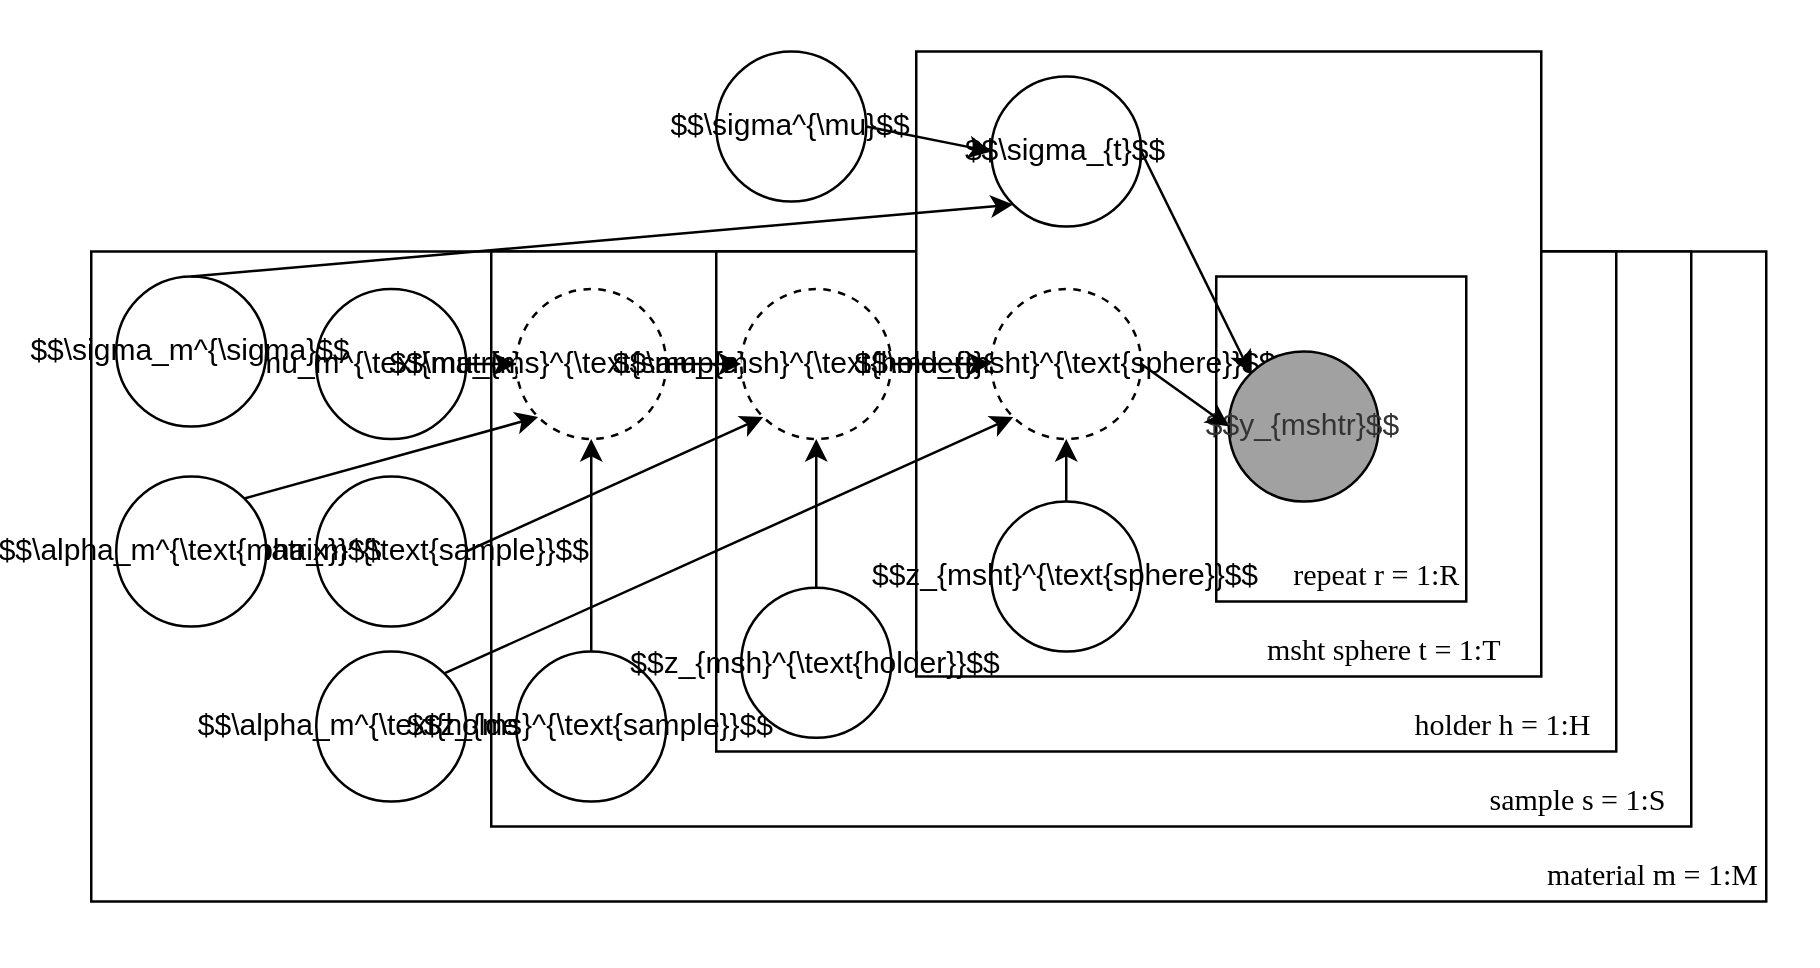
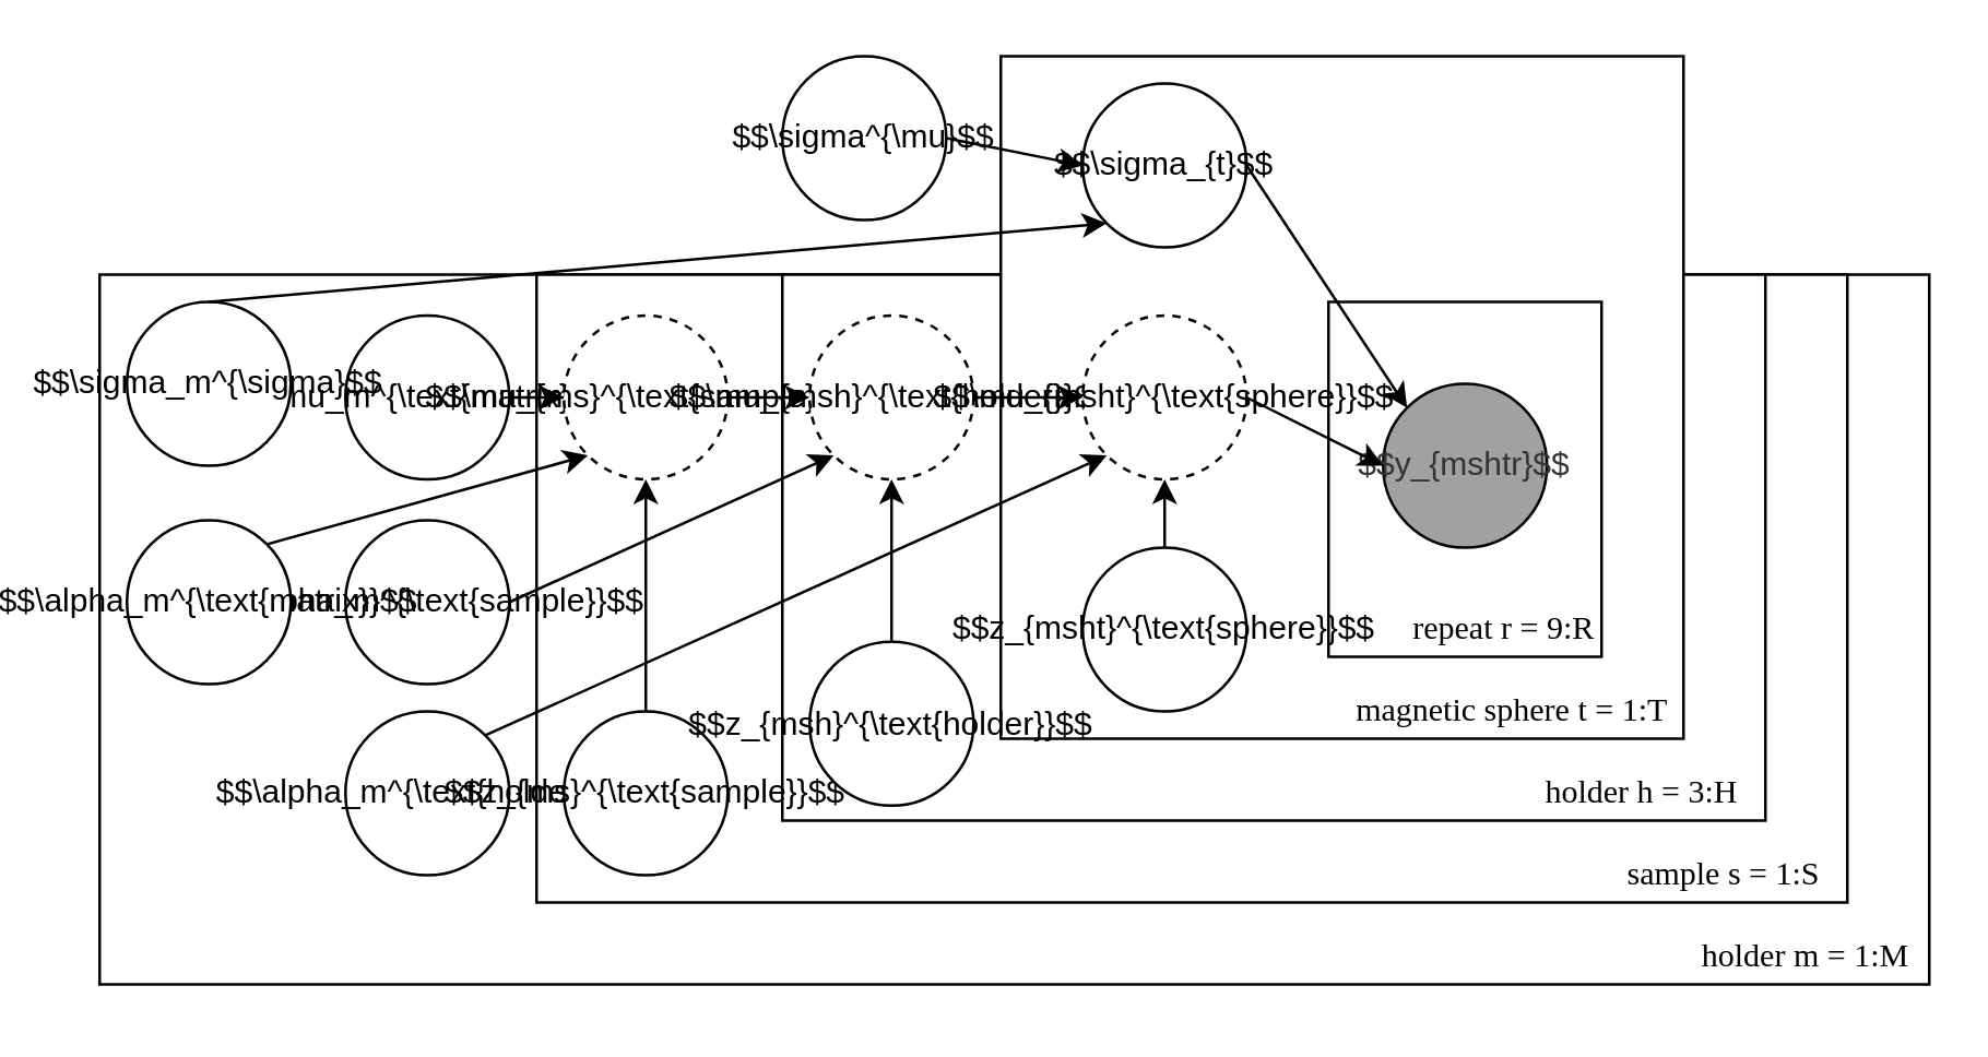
  <mxCell id="0" />
  <mxCell id="1" parent="0" />
  <mxCell id="2" value="" style="rounded=0;whiteSpace=wrap;html=1;" parent="1" vertex="1"><mxGeometry x="20" y="100" width="670" height="260" as="geometry" /></mxCell>
  <mxCell id="3" value="" style="rounded=0;whiteSpace=wrap;html=1;" parent="1" vertex="1"><mxGeometry x="180" y="100" width="480" height="230" as="geometry" /></mxCell>
  <mxCell id="4" value="" style="rounded=0;whiteSpace=wrap;html=1;" parent="1" vertex="1"><mxGeometry x="270" y="100" width="360" height="200" as="geometry" /></mxCell>
  <mxCell id="5" value="" style="rounded=0;whiteSpace=wrap;html=1;" parent="1" vertex="1"><mxGeometry x="350" y="20" width="250" height="250" as="geometry" /></mxCell>
  <mxCell id="6" value="$$\alpha_m^{\text{sample}}$$" style="ellipse;whiteSpace=wrap;html=1;aspect=fixed;" parent="1" vertex="1"><mxGeometry x="110" y="190" width="60" height="60" as="geometry" /></mxCell>
  <mxCell id="7" value="$$\alpha_m^{\text{holder}}$$" style="ellipse;whiteSpace=wrap;html=1;aspect=fixed;" parent="1" vertex="1"><mxGeometry x="110" y="260" width="60" height="60" as="geometry" /></mxCell>
  <mxCell id="8" value="$$\alpha_m^{\text{matrix}}$$" style="ellipse;whiteSpace=wrap;html=1;aspect=fixed;" parent="1" vertex="1"><mxGeometry x="30" y="190" width="60" height="60" as="geometry" /></mxCell>
  <mxCell id="9" style="edgeStyle=orthogonalEdgeStyle;rounded=0;orthogonalLoop=1;jettySize=auto;html=1;exitX=1;exitY=0.5;exitDx=0;exitDy=0;" parent="1" source="10" target="13" edge="1"><mxGeometry relative="1" as="geometry" /></mxCell>
  <mxCell id="10" value="$$\mu_m^{\text{matrix}}$$" style="ellipse;whiteSpace=wrap;html=1;aspect=fixed;" parent="1" vertex="1"><mxGeometry x="110" y="115" width="60" height="60" as="geometry" /></mxCell>
  <mxCell id="11" value="" style="rounded=0;whiteSpace=wrap;html=1;" parent="1" vertex="1"><mxGeometry x="470" y="110" width="100" height="130" as="geometry" /></mxCell>
  <mxCell id="12" style="edgeStyle=orthogonalEdgeStyle;rounded=0;orthogonalLoop=1;jettySize=auto;html=1;exitX=1;exitY=0.5;exitDx=0;exitDy=0;entryX=0;entryY=0.5;entryDx=0;entryDy=0;" parent="1" source="13" target="15" edge="1"><mxGeometry relative="1" as="geometry" /></mxCell>
  <mxCell id="13" value="$$\mu_{ms}^{\text{sample}}$$" style="ellipse;whiteSpace=wrap;html=1;aspect=fixed;dashed=1;" parent="1" vertex="1"><mxGeometry x="190" y="115" width="60" height="60" as="geometry" /></mxCell>
  <mxCell id="14" style="edgeStyle=orthogonalEdgeStyle;rounded=0;orthogonalLoop=1;jettySize=auto;html=1;exitX=1;exitY=0.5;exitDx=0;exitDy=0;entryX=0;entryY=0.5;entryDx=0;entryDy=0;" parent="1" source="15" target="16" edge="1"><mxGeometry relative="1" as="geometry" /></mxCell>
  <mxCell id="15" value="$$\mu_{msh}^{\text{holder}}$$" style="ellipse;whiteSpace=wrap;html=1;aspect=fixed;dashed=1;" parent="1" vertex="1"><mxGeometry x="280" y="115" width="60" height="60" as="geometry" /></mxCell>
  <mxCell id="16" value="$$\mu_{msht}^{\text{sphere}}$$" style="ellipse;whiteSpace=wrap;html=1;aspect=fixed;dashed=1;" parent="1" vertex="1"><mxGeometry x="380" y="115" width="60" height="60" as="geometry" /></mxCell>
  <mxCell id="17" value="$$\sigma_{t}$$" style="ellipse;whiteSpace=wrap;html=1;aspect=fixed;" parent="1" vertex="1"><mxGeometry x="380" y="30" width="60" height="60" as="geometry" /></mxCell>
- <mxCell id="18" value="$$y_{mshtr}$$" style="ellipse;whiteSpace=wrap;html=1;aspect=fixed;fillColor=#A1A1A1;fontColor=#333333;strokeColor=#030303;" parent="1" vertex="1"><mxGeometry x="475" y="140" width="60" height="60" as="geometry" /></mxCell>
+ <mxCell id="18" value="$$y_{mshtr}$$" style="ellipse;whiteSpace=wrap;html=1;aspect=fixed;fillColor=#A1A1A1;fontColor=#333333;strokeColor=#030303;" parent="1" vertex="1"><mxGeometry x="490" y="140" width="60" height="60" as="geometry" /></mxCell>
  <mxCell id="19" value="$$\sigma^{\mu}$$" style="ellipse;whiteSpace=wrap;html=1;aspect=fixed;" parent="1" vertex="1"><mxGeometry x="270" y="20" width="60" height="60" as="geometry" /></mxCell>
  <mxCell id="20" value="&lt;div&gt;$$\sigma_m^{\sigma}$$&lt;/div&gt;" style="ellipse;whiteSpace=wrap;html=1;aspect=fixed;" parent="1" vertex="1"><mxGeometry x="30" y="110" width="60" height="60" as="geometry" /></mxCell>
  <mxCell id="21" style="edgeStyle=orthogonalEdgeStyle;rounded=0;orthogonalLoop=1;jettySize=auto;html=1;exitX=0.5;exitY=0;exitDx=0;exitDy=0;entryX=0.5;entryY=1;entryDx=0;entryDy=0;" parent="1" source="22" target="13" edge="1"><mxGeometry relative="1" as="geometry" /></mxCell>
  <mxCell id="22" value="$$z_{ms}^{\text{sample}}$$" style="ellipse;whiteSpace=wrap;html=1;aspect=fixed;" parent="1" vertex="1"><mxGeometry x="190" y="260" width="60" height="60" as="geometry" /></mxCell>
  <mxCell id="23" style="edgeStyle=orthogonalEdgeStyle;rounded=0;orthogonalLoop=1;jettySize=auto;html=1;exitX=0.5;exitY=0;exitDx=0;exitDy=0;entryX=0.5;entryY=1;entryDx=0;entryDy=0;" parent="1" source="24" target="15" edge="1"><mxGeometry relative="1" as="geometry" /></mxCell>
  <mxCell id="24" value="$$z_{msh}^{\text{holder}}$$" style="ellipse;whiteSpace=wrap;html=1;aspect=fixed;" parent="1" vertex="1"><mxGeometry x="280" y="234.5" width="60" height="60" as="geometry" /></mxCell>
  <mxCell id="25" style="edgeStyle=orthogonalEdgeStyle;rounded=0;orthogonalLoop=1;jettySize=auto;html=1;exitX=0.5;exitY=0;exitDx=0;exitDy=0;entryX=0.5;entryY=1;entryDx=0;entryDy=0;" parent="1" source="26" target="16" edge="1"><mxGeometry relative="1" as="geometry" /></mxCell>
  <mxCell id="26" value="$$z_{msht}^{\text{sphere}}$$" style="ellipse;whiteSpace=wrap;html=1;aspect=fixed;" parent="1" vertex="1"><mxGeometry x="380" y="200" width="60" height="60" as="geometry" /></mxCell>
  <mxCell id="27" value="" style="endArrow=classic;html=1;rounded=0;entryX=0;entryY=0.5;entryDx=0;entryDy=0;exitX=1;exitY=0.5;exitDx=0;exitDy=0;" parent="1" source="19" target="17" edge="1"><mxGeometry width="50" height="50" relative="1" as="geometry"><mxPoint x="-260" y="-10" as="sourcePoint" /><mxPoint x="-210" y="-60" as="targetPoint" /></mxGeometry></mxCell>
  <mxCell id="28" value="" style="endArrow=classic;html=1;rounded=0;exitX=1;exitY=0;exitDx=0;exitDy=0;entryX=0;entryY=1;entryDx=0;entryDy=0;" parent="1" source="8" target="13" edge="1"><mxGeometry width="50" height="50" relative="1" as="geometry"><mxPoint x="-240" y="130" as="sourcePoint" /><mxPoint x="-190" y="80" as="targetPoint" /></mxGeometry></mxCell>
  <mxCell id="29" value="" style="endArrow=classic;html=1;rounded=0;entryX=0;entryY=1;entryDx=0;entryDy=0;exitX=1;exitY=0.5;exitDx=0;exitDy=0;" parent="1" source="6" target="15" edge="1"><mxGeometry width="50" height="50" relative="1" as="geometry"><mxPoint x="-170" y="320" as="sourcePoint" /><mxPoint x="-120" y="270" as="targetPoint" /></mxGeometry></mxCell>
  <mxCell id="30" value="" style="endArrow=classic;html=1;rounded=0;exitX=1;exitY=0;exitDx=0;exitDy=0;entryX=0;entryY=1;entryDx=0;entryDy=0;" parent="1" source="7" target="16" edge="1"><mxGeometry width="50" height="50" relative="1" as="geometry"><mxPoint x="350" y="520" as="sourcePoint" /><mxPoint x="400" y="470" as="targetPoint" /></mxGeometry></mxCell>
  <mxCell id="31" value="" style="endArrow=classic;html=1;rounded=0;entryX=0;entryY=0.5;entryDx=0;entryDy=0;exitX=1;exitY=0.5;exitDx=0;exitDy=0;" parent="1" source="16" target="18" edge="1"><mxGeometry width="50" height="50" relative="1" as="geometry"><mxPoint x="-330" y="160" as="sourcePoint" /><mxPoint x="-280" y="110" as="targetPoint" /></mxGeometry></mxCell>
  <mxCell id="32" value="" style="endArrow=classic;html=1;rounded=0;exitX=1;exitY=0.5;exitDx=0;exitDy=0;entryX=0;entryY=0;entryDx=0;entryDy=0;" parent="1" source="17" target="18" edge="1"><mxGeometry width="50" height="50" relative="1" as="geometry"><mxPoint x="290" y="-110" as="sourcePoint" /><mxPoint x="340" y="-160" as="targetPoint" /></mxGeometry></mxCell>
- <mxCell id="33" value="repeat r = 1:R" style="text;html=1;strokeColor=none;fillColor=none;align=center;verticalAlign=middle;whiteSpace=wrap;rounded=0;dashed=1;fontFamily=latex;fontSource=http%3A%2F%2Fmirrors.ctan.org%2Ffonts%2Fcm-unicode%2Ffonts%2Fotf%2Fcmunss.otf;" parent="1" vertex="1"><mxGeometry x="487" y="215" width="95" height="30" as="geometry" /></mxCell>
- <mxCell id="34" value="msht sphere t = 1:T" style="text;html=1;strokeColor=none;fillColor=none;align=center;verticalAlign=middle;whiteSpace=wrap;rounded=0;dashed=1;fontFamily=latex;fontSource=http%3A%2F%2Fmirrors.ctan.org%2Ffonts%2Fcm-unicode%2Ffonts%2Fotf%2Fcmunss.otf;" parent="1" vertex="1"><mxGeometry x="475" y="245" width="125" height="30" as="geometry" /></mxCell>
- <mxCell id="35" value="holder h = 1:H" style="text;html=1;strokeColor=none;fillColor=none;align=center;verticalAlign=middle;whiteSpace=wrap;rounded=0;dashed=1;fontFamily=latex;fontSource=http%3A%2F%2Fmirrors.ctan.org%2Ffonts%2Fcm-unicode%2Ffonts%2Fotf%2Fcmunss.otf;" parent="1" vertex="1"><mxGeometry x="540" y="275" width="90" height="30" as="geometry" /></mxCell>
+ <mxCell id="33" value="repeat r = 9:R" style="text;html=1;strokeColor=none;fillColor=none;align=center;verticalAlign=middle;whiteSpace=wrap;rounded=0;dashed=1;fontFamily=latex;fontSource=http%3A%2F%2Fmirrors.ctan.org%2Ffonts%2Fcm-unicode%2Ffonts%2Fotf%2Fcmunss.otf;" parent="1" vertex="1"><mxGeometry x="487" y="215" width="95" height="30" as="geometry" /></mxCell>
+ <mxCell id="34" value="magnetic sphere t = 1:T" style="text;html=1;strokeColor=none;fillColor=none;align=center;verticalAlign=middle;whiteSpace=wrap;rounded=0;dashed=1;fontFamily=latex;fontSource=http%3A%2F%2Fmirrors.ctan.org%2Ffonts%2Fcm-unicode%2Ffonts%2Fotf%2Fcmunss.otf;" parent="1" vertex="1"><mxGeometry x="475" y="245" width="125" height="30" as="geometry" /></mxCell>
+ <mxCell id="35" value="holder h = 3:H" style="text;html=1;strokeColor=none;fillColor=none;align=center;verticalAlign=middle;whiteSpace=wrap;rounded=0;dashed=1;fontFamily=latex;fontSource=http%3A%2F%2Fmirrors.ctan.org%2Ffonts%2Fcm-unicode%2Ffonts%2Fotf%2Fcmunss.otf;" parent="1" vertex="1"><mxGeometry x="540" y="275" width="90" height="30" as="geometry" /></mxCell>
  <mxCell id="36" value="sample s = 1:S" style="text;html=1;strokeColor=none;fillColor=none;align=center;verticalAlign=middle;whiteSpace=wrap;rounded=0;dashed=1;fontFamily=latex;fontSource=http%3A%2F%2Fmirrors.ctan.org%2Ffonts%2Fcm-unicode%2Ffonts%2Fotf%2Fcmunss.otf;" parent="1" vertex="1"><mxGeometry x="570" y="305" width="90" height="30" as="geometry" /></mxCell>
- <mxCell id="37" value="material m = 1:M" style="text;html=1;strokeColor=none;fillColor=none;align=center;verticalAlign=middle;whiteSpace=wrap;rounded=0;dashed=1;fontFamily=latex;fontSource=http%3A%2F%2Fmirrors.ctan.org%2Ffonts%2Fcm-unicode%2Ffonts%2Fotf%2Fcmunss.otf;" parent="1" vertex="1"><mxGeometry x="600" y="335" width="90" height="30" as="geometry" /></mxCell>
+ <mxCell id="37" value="holder m = 1:M" style="text;html=1;strokeColor=none;fillColor=none;align=center;verticalAlign=middle;whiteSpace=wrap;rounded=0;dashed=1;fontFamily=latex;fontSource=http%3A%2F%2Fmirrors.ctan.org%2Ffonts%2Fcm-unicode%2Ffonts%2Fotf%2Fcmunss.otf;" parent="1" vertex="1"><mxGeometry x="600" y="335" width="90" height="30" as="geometry" /></mxCell>
  <mxCell id="38" value="" style="endArrow=classic;html=1;rounded=0;exitX=0.5;exitY=0;exitDx=0;exitDy=0;entryX=0;entryY=1;entryDx=0;entryDy=0;" parent="1" source="20" target="17" edge="1"><mxGeometry width="50" height="50" relative="1" as="geometry"><mxPoint x="10" y="40" as="sourcePoint" /><mxPoint x="60" y="-10" as="targetPoint" /></mxGeometry></mxCell>
